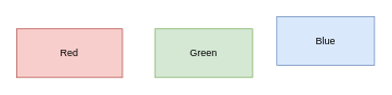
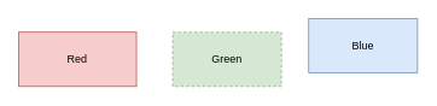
  <mxCell id="0" />
  <mxCell id="1" parent="0" />
  <mxCell id="2" value="Red" style="rounded=0;whiteSpace=wrap;html=1;fillColor=#f8cecc;strokeColor=#b85450;" vertex="1" parent="1"><mxGeometry x="20" y="35" width="130" height="60" as="geometry" /></mxCell>
- <mxCell id="3" value="Green" style="rounded=0;whiteSpace=wrap;html=1;fillColor=#d5e8d4;strokeColor=#82b366;" vertex="1" parent="1"><mxGeometry x="190" y="35" width="120" height="60" as="geometry" /></mxCell>
+ <mxCell id="3" value="Green" style="rounded=0;whiteSpace=wrap;html=1;fillColor=#d5e8d4;strokeColor=#82b366;dashed=1;" vertex="1" parent="1"><mxGeometry x="190" y="35" width="120" height="60" as="geometry" /></mxCell>
  <mxCell id="4" value="Blue" style="rounded=0;whiteSpace=wrap;html=1;fillColor=#dae8fc;strokeColor=#6c8ebf;" vertex="1" parent="1"><mxGeometry x="340" y="20" width="120" height="60" as="geometry" /></mxCell>
